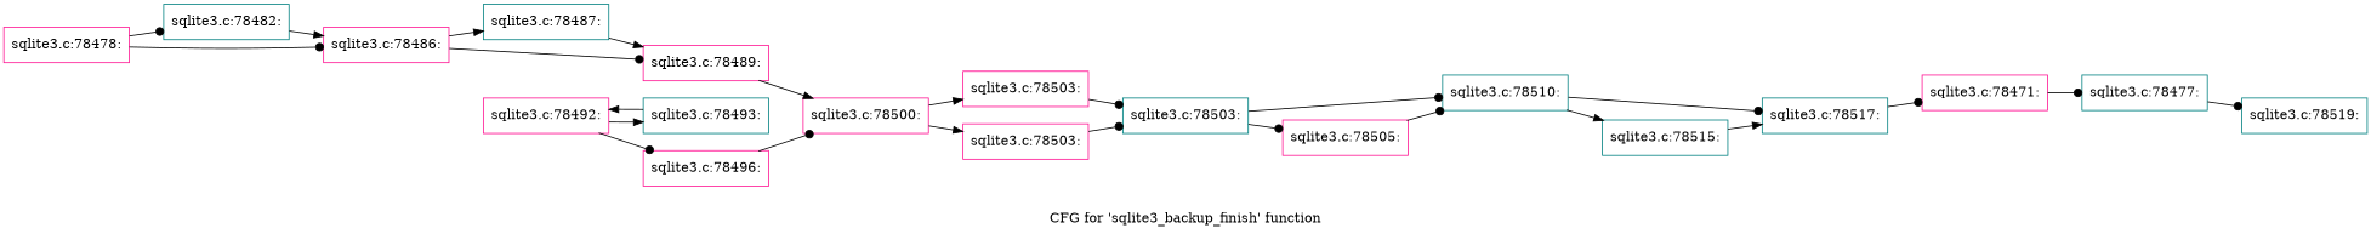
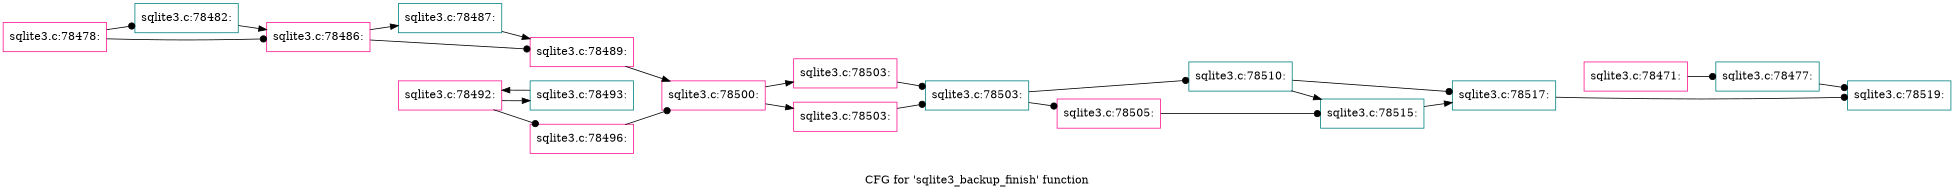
  digraph {
    label="CFG for 'sqlite3_backup_finish' function"
    rankdir=LR
    node [color=deeppink shape=record]
    edge [arrowhead=dot]
    n1 [label="{sqlite3.c:78471:}"]
    n2 [color=teal label="{sqlite3.c:78477:}"]
    n3 [color=teal label="{sqlite3.c:78519:}"]
    n4 [label="{sqlite3.c:78478:}"]
    n5 [color=teal label="{sqlite3.c:78482:}"]
    n6 [label="{sqlite3.c:78486:}"]
    n7 [color=teal label="{sqlite3.c:78487:}"]
    n8 [label="{sqlite3.c:78489:}"]
    n9 [label="{sqlite3.c:78500:}"]
    n10 [label="{sqlite3.c:78503:}"]
    n11 [label="{sqlite3.c:78503:}"]
    n12 [label="{sqlite3.c:78492:}"]
    n13 [color=teal label="{sqlite3.c:78493:}"]
    n14 [label="{sqlite3.c:78496:}"]
    n15 [color=teal label="{sqlite3.c:78503:}"]
    n16 [label="{sqlite3.c:78505:}"]
    n17 [color=teal label="{sqlite3.c:78510:}"]
    n18 [color=teal label="{sqlite3.c:78515:}"]
    n19 [color=teal label="{sqlite3.c:78517:}"]
    n1 -> n2
    n2 -> n3
    n4 -> n5
    n4 -> n6
    n5 -> n6 [arrowhead=normal]
    n6 -> n7 [arrowhead=normal]
    n6 -> n8
    n7 -> n8 [arrowhead=normal]
    n8 -> n9 [arrowhead=normal]
    n9 -> n10 [arrowhead=normal]
    n9 -> n11 [arrowhead=normal]
    n10 -> n15
    n11 -> n15
    n12 -> n13 [arrowhead=normal]
    n12 -> n14
    n13 -> n12 [arrowhead=normal]
    n14 -> n9
    n15 -> n16
    n15 -> n17
-   n16 -> n17
+   n16 -> n18
    n17 -> n18 [arrowhead=normal]
    n17 -> n19
    n18 -> n19 [arrowhead=normal]
-   n19 -> n1
+   n19 -> n3
  }
